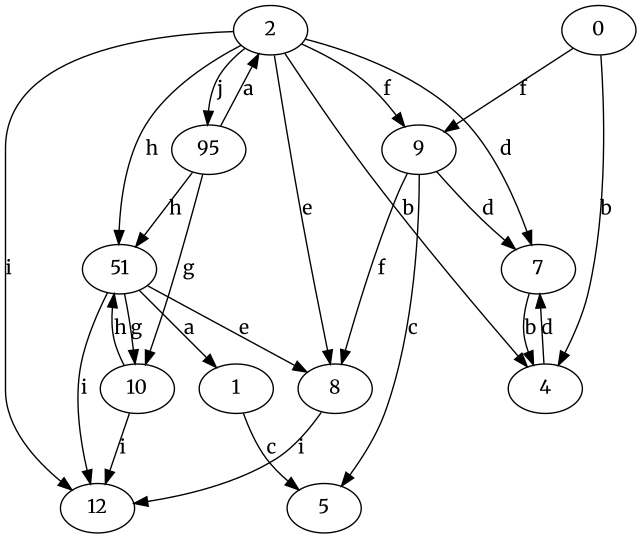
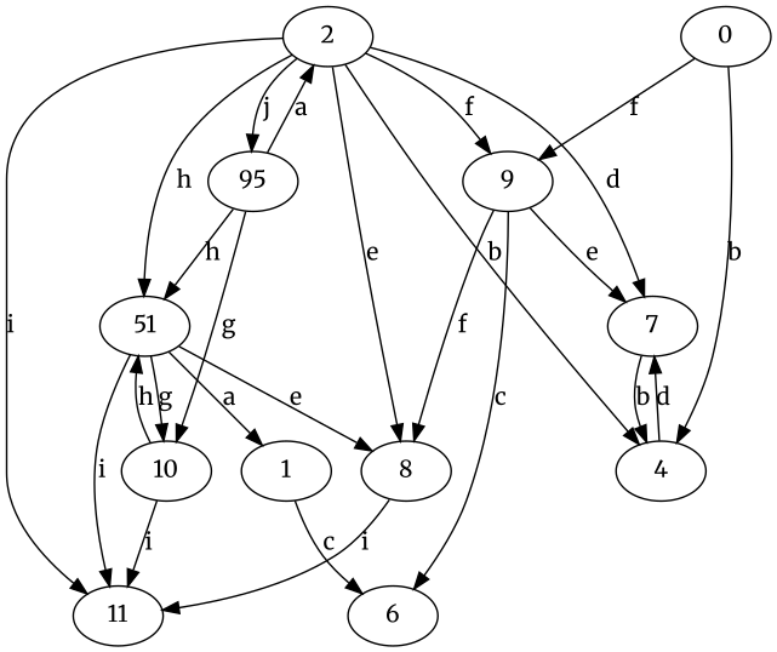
  strict digraph {
    fontname=Merriweather
    node [fontname=Merriweather]
    edge [fontname=Merriweather]
    1
-   5
+   5 [label=6]
    2
    4
    7
    8
    9
    n8 [label=51]
-   12
+   12 [label=11]
    n10 [label=95]
    10
    0
    1 -> 5 [label=c]
    2 -> 4 [label=b]
    2 -> 7 [label=d]
    2 -> 8 [label=e]
    2 -> 9 [label=f]
    2 -> n8 [label=h]
    2 -> 12 [label=i]
    2 -> n10 [label=j]
    4 -> 7 [label=d]
    7 -> 4 [label=b]
    8 -> 12 [label=i]
    9 -> 5 [label=c]
-   9 -> 7 [label=d]
+   9 -> 7 [label=e]
    9 -> 8 [label=f]
    n8 -> 1 [label=a]
    n8 -> 8 [label=e]
    n8 -> 12 [label=i]
    n8 -> 10 [label=g]
    n10 -> 2 [label=a]
    n10 -> n8 [label=h]
    n10 -> 10 [label=g]
    10 -> n8 [label=h]
    10 -> 12 [label=i]
    0 -> 4 [label=b]
    0 -> 9 [label=f]
  }
